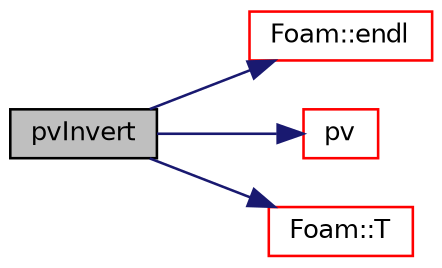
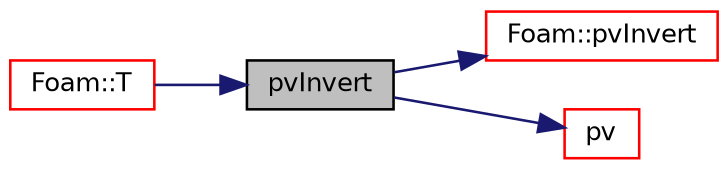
  digraph {
    rankdir=LR
    node [color=red fontname=Helvetica fontsize=10 shape=record]
    edge [color=midnightblue fontname=Helvetica fontsize=10 labelfontname=Helvetica labelfontsize=10 style=solid]
    n1 [color=black fillcolor=grey75 fontcolor=black height=0.2 label=pvInvert style=filled width=0.4]
-   n2 [height=0.2 label="Foam::endl" width=0.4]
+   n2 [height=0.2 label="Foam::pvInvert" width=0.4]
    n3 [height=0.2 label=pv width=0.4]
    n4 [height=0.2 label="Foam::T" width=0.4]
    n1 -> n2
    n1 -> n3
-   n1 -> n4
+   n4 -> n1
  }
